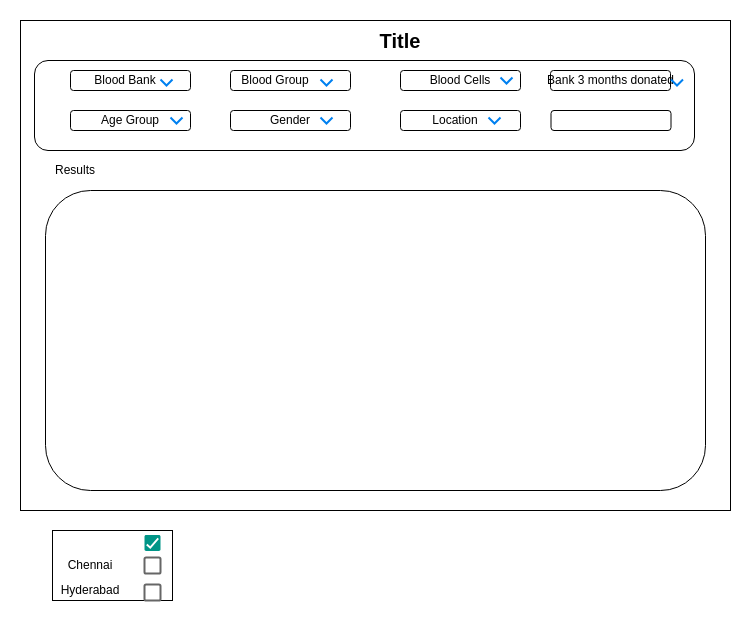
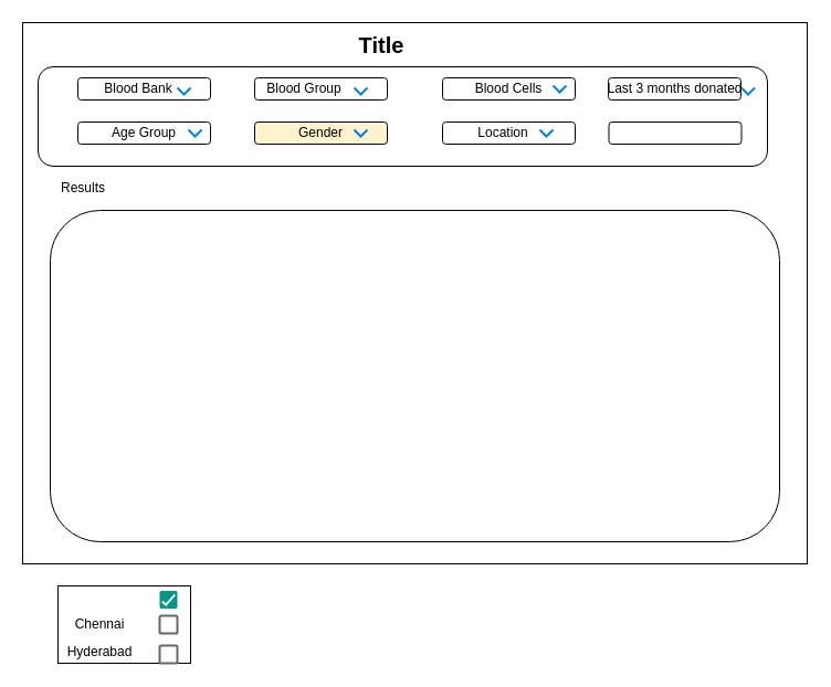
  <mxCell id="0" />
  <mxCell id="1" parent="0" />
  <mxCell id="2" value="" style="rounded=0;whiteSpace=wrap;html=1;fontStyle=1" vertex="1" parent="1"><mxGeometry x="20" y="20" width="710" height="490" as="geometry" /></mxCell>
  <mxCell id="3" value="" style="rounded=1;whiteSpace=wrap;html=1;" vertex="1" parent="1"><mxGeometry x="34" y="60" width="660" height="90" as="geometry" /></mxCell>
  <mxCell id="4" value="" style="rounded=1;whiteSpace=wrap;html=1;" vertex="1" parent="1"><mxGeometry x="70" y="70" width="120" height="20" as="geometry" /></mxCell>
  <mxCell id="5" value="Age Group" style="rounded=1;whiteSpace=wrap;html=1;" vertex="1" parent="1"><mxGeometry x="70" y="110" width="120" height="20" as="geometry" /></mxCell>
  <mxCell id="6" value="" style="rounded=1;whiteSpace=wrap;html=1;" vertex="1" parent="1"><mxGeometry x="230" y="70" width="120" height="20" as="geometry" /></mxCell>
- <mxCell id="7" value="Gender" style="rounded=1;whiteSpace=wrap;html=1;" vertex="1" parent="1"><mxGeometry x="230" y="110" width="120" height="20" as="geometry" /></mxCell>
+ <mxCell id="7" value="Gender" style="rounded=1;whiteSpace=wrap;html=1;fillColor=#fff2cc;" vertex="1" parent="1"><mxGeometry x="230" y="110" width="120" height="20" as="geometry" /></mxCell>
  <mxCell id="8" value="Blood Cells" style="rounded=1;whiteSpace=wrap;html=1;" vertex="1" parent="1"><mxGeometry x="400" y="70" width="120" height="20" as="geometry" /></mxCell>
  <mxCell id="9" value="" style="rounded=1;whiteSpace=wrap;html=1;" vertex="1" parent="1"><mxGeometry x="400" y="110" width="120" height="20" as="geometry" /></mxCell>
  <mxCell id="10" value="" style="rounded=1;whiteSpace=wrap;html=1;" vertex="1" parent="1"><mxGeometry x="550" y="70" width="120" height="20" as="geometry" /></mxCell>
  <mxCell id="11" value="" style="rounded=1;whiteSpace=wrap;html=1;" vertex="1" parent="1"><mxGeometry x="550.5" y="110" width="120" height="20" as="geometry" /></mxCell>
  <mxCell id="12" value="" style="rounded=1;whiteSpace=wrap;html=1;" vertex="1" parent="1"><mxGeometry x="45" y="190" width="660" height="300" as="geometry" /></mxCell>
  <mxCell id="13" value="Blood Bank" style="text;html=1;strokeColor=none;fillColor=none;align=center;verticalAlign=middle;whiteSpace=wrap;rounded=0;" vertex="1" parent="1"><mxGeometry x="80" y="75" width="90" height="10" as="geometry" /></mxCell>
  <mxCell id="14" value="Location" style="text;html=1;strokeColor=none;fillColor=none;align=center;verticalAlign=middle;whiteSpace=wrap;rounded=0;" vertex="1" parent="1"><mxGeometry x="410" y="115" width="90" height="10" as="geometry" /></mxCell>
  <mxCell id="15" value="Blood Group" style="text;html=1;strokeColor=none;fillColor=none;align=center;verticalAlign=middle;whiteSpace=wrap;rounded=0;" vertex="1" parent="1"><mxGeometry x="230" y="75" width="90" height="10" as="geometry" /></mxCell>
- <mxCell id="16" value="Bank 3 months donated" style="text;html=1;strokeColor=none;fillColor=none;align=center;verticalAlign=middle;whiteSpace=wrap;rounded=0;" vertex="1" parent="1"><mxGeometry x="537.5" y="75" width="145" height="10" as="geometry" /></mxCell>
+ <mxCell id="16" value="Last 3 months donated" style="text;html=1;strokeColor=none;fillColor=none;align=center;verticalAlign=middle;whiteSpace=wrap;rounded=0;" vertex="1" parent="1"><mxGeometry x="537.5" y="75" width="145" height="10" as="geometry" /></mxCell>
  <mxCell id="17" value="" style="shape=image;html=1;verticalAlign=top;verticalLabelPosition=bottom;labelBackgroundColor=#ffffff;imageAspect=0;aspect=fixed;image=https://cdn4.iconfinder.com/data/icons/flatified/128/map.png" vertex="1" parent="1"><mxGeometry x="212" y="170" width="300" height="300" as="geometry" /></mxCell>
  <mxCell id="18" value="" style="html=1;verticalLabelPosition=bottom;labelBackgroundColor=#ffffff;verticalAlign=top;shadow=0;dashed=0;strokeWidth=2;shape=mxgraph.ios7.misc.down;strokeColor=#0080f0;" vertex="1" parent="1"><mxGeometry x="160" y="79" width="12" height="6" as="geometry" /></mxCell>
  <mxCell id="19" value="" style="html=1;verticalLabelPosition=bottom;labelBackgroundColor=#ffffff;verticalAlign=top;shadow=0;dashed=0;strokeWidth=2;shape=mxgraph.ios7.misc.down;strokeColor=#0080f0;" vertex="1" parent="1"><mxGeometry x="320" y="79" width="12" height="6" as="geometry" /></mxCell>
  <mxCell id="20" value="" style="html=1;verticalLabelPosition=bottom;labelBackgroundColor=#ffffff;verticalAlign=top;shadow=0;dashed=0;strokeWidth=2;shape=mxgraph.ios7.misc.down;strokeColor=#0080f0;" vertex="1" parent="1"><mxGeometry x="170" y="117" width="12" height="6" as="geometry" /></mxCell>
  <mxCell id="21" value="" style="html=1;verticalLabelPosition=bottom;labelBackgroundColor=#ffffff;verticalAlign=top;shadow=0;dashed=0;strokeWidth=2;shape=mxgraph.ios7.misc.down;strokeColor=#0080f0;" vertex="1" parent="1"><mxGeometry x="670.5" y="79" width="12" height="6" as="geometry" /></mxCell>
  <mxCell id="22" value="" style="html=1;verticalLabelPosition=bottom;labelBackgroundColor=#ffffff;verticalAlign=top;shadow=0;dashed=0;strokeWidth=2;shape=mxgraph.ios7.misc.down;strokeColor=#0080f0;" vertex="1" parent="1"><mxGeometry x="500" y="77" width="12" height="6" as="geometry" /></mxCell>
  <mxCell id="23" value="" style="html=1;verticalLabelPosition=bottom;labelBackgroundColor=#ffffff;verticalAlign=top;shadow=0;dashed=0;strokeWidth=2;shape=mxgraph.ios7.misc.down;strokeColor=#0080f0;" vertex="1" parent="1"><mxGeometry x="320" y="117" width="12" height="6" as="geometry" /></mxCell>
  <mxCell id="24" value="" style="html=1;verticalLabelPosition=bottom;labelBackgroundColor=#ffffff;verticalAlign=top;shadow=0;dashed=0;strokeWidth=2;shape=mxgraph.ios7.misc.down;strokeColor=#0080f0;" vertex="1" parent="1"><mxGeometry x="488" y="117" width="12" height="6" as="geometry" /></mxCell>
  <mxCell id="25" value="" style="rounded=0;whiteSpace=wrap;html=1;" vertex="1" parent="1"><mxGeometry x="52" y="530" width="120" height="70" as="geometry" /></mxCell>
  <mxCell id="26" value="Hyderabad" style="text;html=1;strokeColor=none;fillColor=none;align=center;verticalAlign=middle;whiteSpace=wrap;rounded=0;" vertex="1" parent="1"><mxGeometry x="50" y="580" width="80" height="20" as="geometry" /></mxCell>
  <mxCell id="27" value="" style="dashed=0;labelPosition=right;align=left;shape=mxgraph.gmdl.checkbox;strokeColor=none;fillColor=#009587;strokeWidth=2;aspect=fixed;sketch=0;" vertex="1" parent="1"><mxGeometry x="144" y="534.5" width="16" height="16" as="geometry" /></mxCell>
  <mxCell id="28" value="" style="dashed=0;labelPosition=right;align=left;shape=mxgraph.gmdl.checkbox;strokeColor=#666666;fillColor=none;strokeWidth=2;aspect=fixed;sketch=0;" vertex="1" parent="1"><mxGeometry x="144" y="557" width="16" height="16" as="geometry" /></mxCell>
  <mxCell id="29" value="" style="dashed=0;labelPosition=right;align=left;shape=mxgraph.gmdl.checkbox;strokeColor=#666666;fillColor=none;strokeWidth=2;aspect=fixed;sketch=0;" vertex="1" parent="1"><mxGeometry x="144" y="584" width="16" height="16" as="geometry" /></mxCell>
  <mxCell id="30" value="Chennai" style="text;html=1;strokeColor=none;fillColor=none;align=center;verticalAlign=middle;whiteSpace=wrap;rounded=0;" vertex="1" parent="1"><mxGeometry x="50" y="555" width="80" height="20" as="geometry" /></mxCell>
  <mxCell id="31" value="&lt;h1&gt;&lt;br&gt;&lt;/h1&gt;" style="text;html=1;strokeColor=none;fillColor=none;spacing=5;spacingTop=-20;whiteSpace=wrap;overflow=hidden;rounded=0;" vertex="1" parent="1"><mxGeometry x="50" y="150" width="190" height="40" as="geometry" /></mxCell>
  <mxCell id="32" value="Results" style="text;html=1;strokeColor=none;fillColor=none;align=center;verticalAlign=middle;whiteSpace=wrap;rounded=0;" vertex="1" parent="1"><mxGeometry x="45" y="155" width="60" height="30" as="geometry" /></mxCell>
- <mxCell id="33" value="Title" style="text;html=1;strokeColor=none;fillColor=none;align=center;verticalAlign=middle;whiteSpace=wrap;rounded=0;fontStyle=1;fontSize=20;" vertex="1" parent="1"><mxGeometry x="345" y="30" width="110" height="20" as="geometry" /></mxCell>
+ <mxCell id="33" value="Title" style="text;html=1;strokeColor=none;fillColor=none;align=center;verticalAlign=middle;whiteSpace=wrap;rounded=0;fontStyle=1;fontSize=20;" vertex="1" parent="1"><mxGeometry x="290" y="30" width="110" height="20" as="geometry" /></mxCell>
